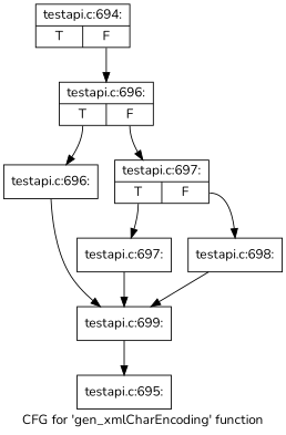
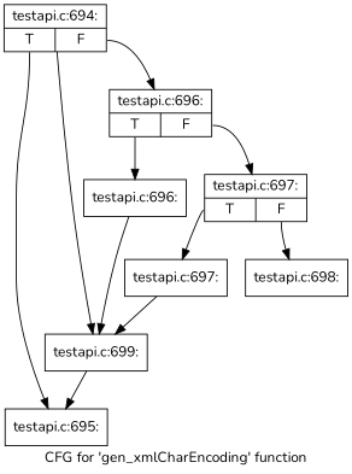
  digraph {
    fontname=Nunito
    label="CFG for 'gen_xmlCharEncoding' function"
    node [fontname=Nunito shape=record]
    edge [fontname=Nunito]
    n1 [label="{testapi.c:694:|{<s0>T|<s1>F}}"]
    n2 [label="{testapi.c:695:}"]
    n3 [label="{testapi.c:696:|{<s0>T|<s1>F}}"]
    n4 [label="{testapi.c:696:}"]
    n5 [label="{testapi.c:697:|{<s0>T|<s1>F}}"]
    n6 [label="{testapi.c:699:}"]
    n7 [label="{testapi.c:697:}"]
    n8 [label="{testapi.c:698:}"]
+   n1 -> n2 [tailport=s0]
    n1 -> n3 [tailport=s1]
    n3 -> n4 [tailport=s0]
    n3 -> n5 [tailport=s1]
    n4 -> n6
    n5 -> n7 [tailport=s0]
    n5 -> n8 [tailport=s1]
    n6 -> n2
    n7 -> n6
-   n8 -> n6
+   n1 -> n6
  }
